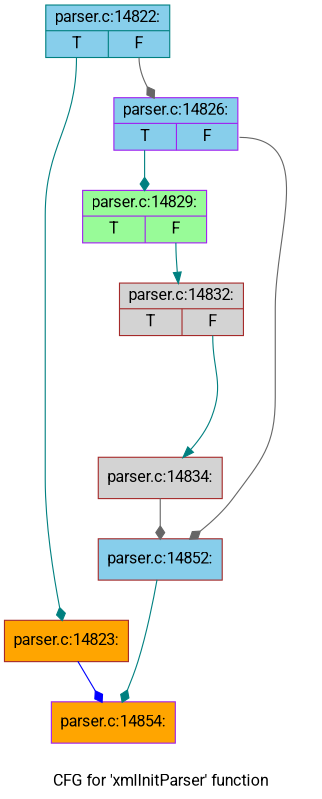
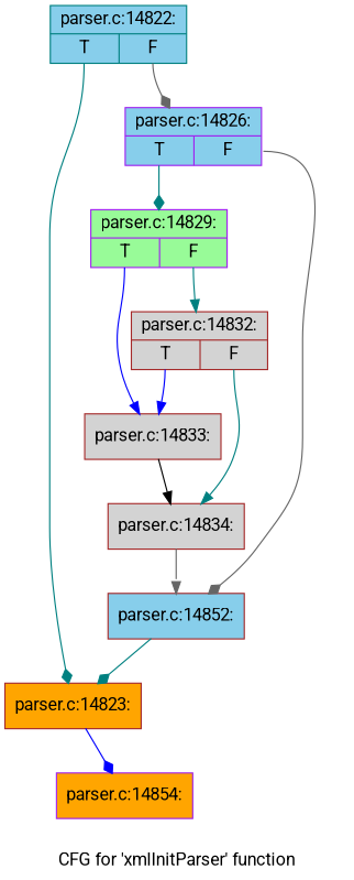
  digraph {
    fontname=Roboto
    label="CFG for 'xmlInitParser' function"
    node [color=brown fillcolor=skyblue fontname=Roboto shape=record style=filled]
    edge [arrowhead=diamond color=teal fontname=Roboto]
    n1 [color=teal label="{parser.c:14822:|{<s0>T|<s1>F}}"]
    n2 [fillcolor=orange label="{parser.c:14823:}"]
    n3 [color=purple label="{parser.c:14826:|{<s0>T|<s1>F}}"]
    n4 [color=purple fillcolor=orange label="{parser.c:14854:}"]
    n5 [color=purple fillcolor=palegreen label="{parser.c:14829:|{<s0>T|<s1>F}}"]
    n6 [label="{parser.c:14852:}"]
+   n7 [fillcolor=lightgrey label="{parser.c:14833:}"]
    n8 [fillcolor=lightgrey label="{parser.c:14832:|{<s0>T|<s1>F}}"]
    n9 [fillcolor=lightgrey label="{parser.c:14834:}"]
    n1 -> n2 [tailport=s0]
    n1 -> n3 [color=gray40 tailport=s1]
    n2 -> n4 [color=blue]
    n3 -> n5 [tailport=s0]
    n3 -> n6 [color=gray40 tailport=s1]
+   n5 -> n7 [arrowhead=normal color=blue tailport=s0]
    n5 -> n8 [arrowhead=normal tailport=s1]
-   n6 -> n4
+   n6 -> n2
+   n7 -> n9 [arrowhead=normal color=black]
+   n8 -> n7 [arrowhead=normal color=blue tailport=s0]
    n8 -> n9 [arrowhead=normal tailport=s1]
-   n9 -> n6 [color=gray40]
+   n9 -> n6 [arrowhead=normal color=gray40]
  }
